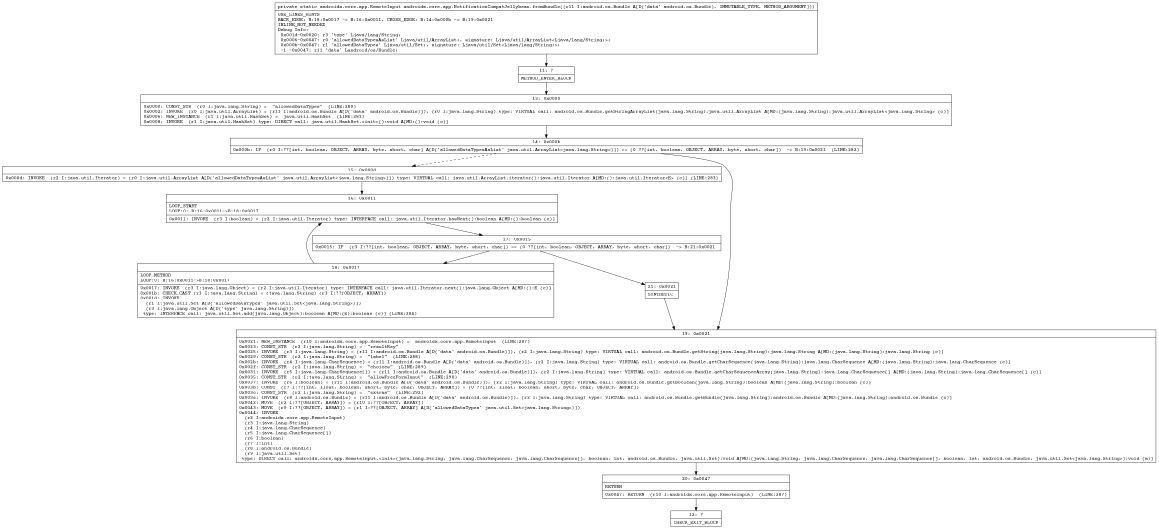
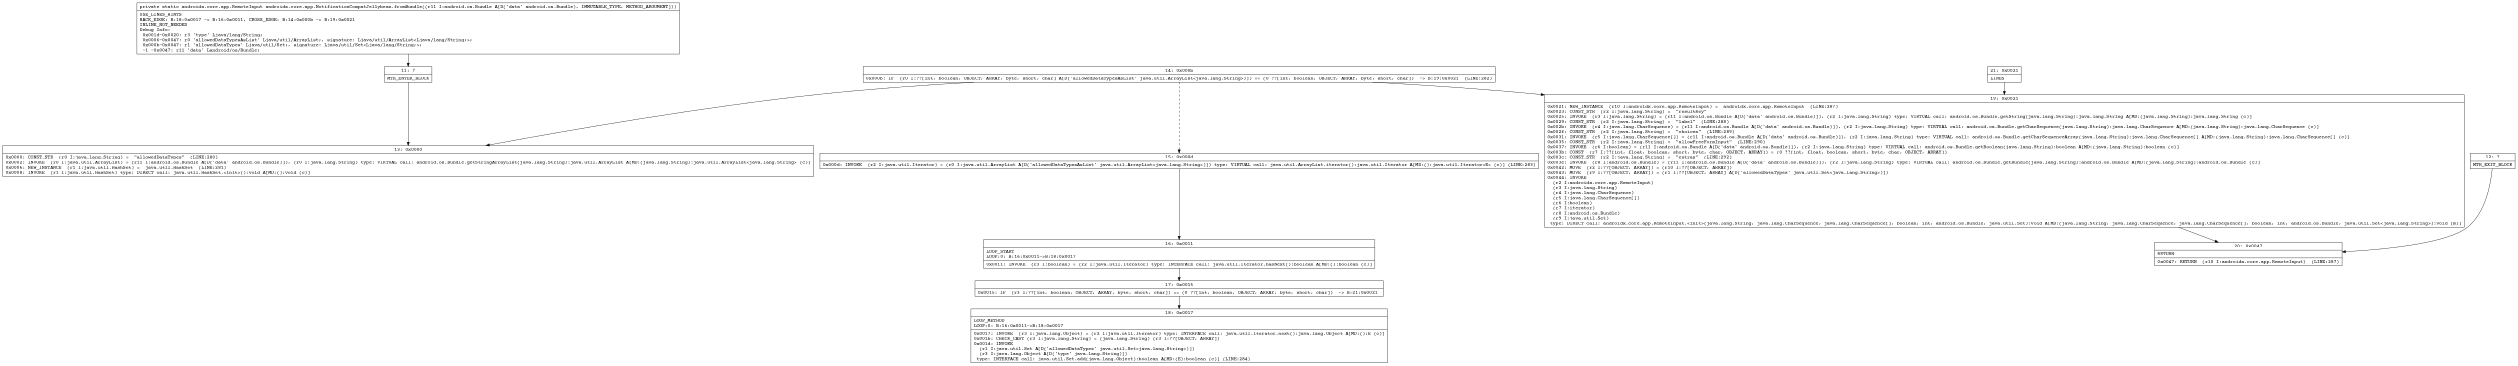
  digraph {
    fontname="Courier Prime"
    node [fontname="Courier Prime" shape=record]
    edge [fontname="Courier Prime"]
-   n1 [label="{11\:\ ?|METHOD_ENTER_BLOCK\l}"]
+   n1 [label="{11\:\ ?|MTH_ENTER_BLOCK\l}"]
    n2 [label="{13\:\ 0x0000|0x0000: CONST_STR  (r0 I:java.lang.String) =  \"allowedDataTypes\"  (LINE:280)\l0x0002: INVOKE  (r0 I:java.util.ArrayList) = (r11 I:android.os.Bundle A[D('data' android.os.Bundle)]), (r0 I:java.lang.String) type: VIRTUAL call: android.os.Bundle.getStringArrayList(java.lang.String):java.util.ArrayList A[MD:(java.lang.String):java.util.ArrayList\<java.lang.String\> (c)]\l0x0006: NEW_INSTANCE  (r1 I:java.util.HashSet) =  java.util.HashSet  (LINE:281)\l0x0008: INVOKE  (r1 I:java.util.HashSet) type: DIRECT call: java.util.HashSet.\<init\>():void A[MD:():void (c)]\l}"]
    n3 [label="{14\:\ 0x000b|0x000b: IF  (r0 I:??[int, boolean, OBJECT, ARRAY, byte, short, char] A[D('allowedDataTypesAsList' java.util.ArrayList\<java.lang.String\>)]) == (0 ??[int, boolean, OBJECT, ARRAY, byte, short, char])  \-\> B:19:0x0021  (LINE:282)\l}"]
    n4 [label="{15\:\ 0x000d|0x000d: INVOKE  (r2 I:java.util.Iterator) = (r0 I:java.util.ArrayList A[D('allowedDataTypesAsList' java.util.ArrayList\<java.lang.String\>)]) type: VIRTUAL call: java.util.ArrayList.iterator():java.util.Iterator A[MD:():java.util.Iterator\<E\> (c)] (LINE:283)\l}"]
-   n5 [label="{19\:\ 0x0021|0x0021: NEW_INSTANCE  (r10 I:androidx.core.app.RemoteInput) =  androidx.core.app.RemoteInput  (LINE:287)\l0x0023: CONST_STR  (r2 I:java.lang.String) =  \"resultKey\" \l0x0025: INVOKE  (r3 I:java.lang.String) = (r11 I:android.os.Bundle A[D('data' android.os.Bundle)]), (r2 I:java.lang.String) type: VIRTUAL call: android.os.Bundle.getString(java.lang.String):java.lang.String A[MD:(java.lang.String):java.lang.String (c)]\l0x0029: CONST_STR  (r2 I:java.lang.String) =  \"label\"  (LINE:288)\l0x002b: INVOKE  (r4 I:java.lang.CharSequence) = (r11 I:android.os.Bundle A[D('data' android.os.Bundle)]), (r2 I:java.lang.String) type: VIRTUAL call: android.os.Bundle.getCharSequence(java.lang.String):java.lang.CharSequence A[MD:(java.lang.String):java.lang.CharSequence (c)]\l0x002f: CONST_STR  (r2 I:java.lang.String) =  \"choices\"  (LINE:289)\l0x0031: INVOKE  (r5 I:java.lang.CharSequence[]) = (r11 I:android.os.Bundle A[D('data' android.os.Bundle)]), (r2 I:java.lang.String) type: VIRTUAL call: android.os.Bundle.getCharSequenceArray(java.lang.String):java.lang.CharSequence[] A[MD:(java.lang.String):java.lang.CharSequence[] (c)]\l0x0035: CONST_STR  (r2 I:java.lang.String) =  \"allowFreeFormInput\"  (LINE:290)\l0x0037: INVOKE  (r6 I:boolean) = (r11 I:android.os.Bundle A[D('data' android.os.Bundle)]), (r2 I:java.lang.String) type: VIRTUAL call: android.os.Bundle.getBoolean(java.lang.String):boolean A[MD:(java.lang.String):boolean (c)]\l0x003b: CONST  (r7 I:??[int, float, boolean, short, byte, char, OBJECT, ARRAY]) = (0 ??[int, float, boolean, short, byte, char, OBJECT, ARRAY]) \l0x003c: CONST_STR  (r2 I:java.lang.String) =  \"extras\"  (LINE:292)\l0x003e: INVOKE  (r8 I:android.os.Bundle) = (r11 I:android.os.Bundle A[D('data' android.os.Bundle)]), (r2 I:java.lang.String) type: VIRTUAL call: android.os.Bundle.getBundle(java.lang.String):android.os.Bundle A[MD:(java.lang.String):android.os.Bundle (c)]\l0x0042: MOVE  (r2 I:??[OBJECT, ARRAY]) = (r10 I:??[OBJECT, ARRAY]) \l0x0043: MOVE  (r9 I:??[OBJECT, ARRAY]) = (r1 I:??[OBJECT, ARRAY] A[D('allowedDataTypes' java.util.Set\<java.lang.String\>)]) \l0x0044: INVOKE  \l  (r2 I:androidx.core.app.RemoteInput)\l  (r3 I:java.lang.String)\l  (r4 I:java.lang.CharSequence)\l  (r5 I:java.lang.CharSequence[])\l  (r6 I:boolean)\l  (r7 I:int)\l  (r8 I:android.os.Bundle)\l  (r9 I:java.util.Set)\l type: DIRECT call: androidx.core.app.RemoteInput.\<init\>(java.lang.String, java.lang.CharSequence, java.lang.CharSequence[], boolean, int, android.os.Bundle, java.util.Set):void A[MD:(java.lang.String, java.lang.CharSequence, java.lang.CharSequence[], boolean, int, android.os.Bundle, java.util.Set\<java.lang.String\>):void (m)]\l}"]
+   n5 [label="{19\:\ 0x0021|0x0021: NEW_INSTANCE  (r10 I:androidx.core.app.RemoteInput) =  androidx.core.app.RemoteInput  (LINE:287)\l0x0023: CONST_STR  (r2 I:java.lang.String) =  \"resultKey\" \l0x0025: INVOKE  (r3 I:java.lang.String) = (r11 I:android.os.Bundle A[D('data' android.os.Bundle)]), (r2 I:java.lang.String) type: VIRTUAL call: android.os.Bundle.getString(java.lang.String):java.lang.String A[MD:(java.lang.String):java.lang.String (c)]\l0x0029: CONST_STR  (r2 I:java.lang.String) =  \"label\"  (LINE:288)\l0x002b: INVOKE  (r4 I:java.lang.CharSequence) = (r11 I:android.os.Bundle A[D('data' android.os.Bundle)]), (r2 I:java.lang.String) type: VIRTUAL call: android.os.Bundle.getCharSequence(java.lang.String):java.lang.CharSequence A[MD:(java.lang.String):java.lang.CharSequence (c)]\l0x002f: CONST_STR  (r2 I:java.lang.String) =  \"choices\"  (LINE:289)\l0x0031: INVOKE  (r5 I:java.lang.CharSequence[]) = (r11 I:android.os.Bundle A[D('data' android.os.Bundle)]), (r2 I:java.lang.String) type: VIRTUAL call: android.os.Bundle.getCharSequenceArray(java.lang.String):java.lang.CharSequence[] A[MD:(java.lang.String):java.lang.CharSequence[] (c)]\l0x0035: CONST_STR  (r2 I:java.lang.String) =  \"allowFreeFormInput\"  (LINE:290)\l0x0037: INVOKE  (r6 I:boolean) = (r11 I:android.os.Bundle A[D('data' android.os.Bundle)]), (r2 I:java.lang.String) type: VIRTUAL call: android.os.Bundle.getBoolean(java.lang.String):boolean A[MD:(java.lang.String):boolean (c)]\l0x003b: CONST  (r7 I:??[int, float, boolean, short, byte, char, OBJECT, ARRAY]) = (0 ??[int, float, boolean, short, byte, char, OBJECT, ARRAY]) \l0x003c: CONST_STR  (r2 I:java.lang.String) =  \"extras\"  (LINE:292)\l0x003e: INVOKE  (r8 I:android.os.Bundle) = (r11 I:android.os.Bundle A[D('data' android.os.Bundle)]), (r2 I:java.lang.String) type: VIRTUAL call: android.os.Bundle.getBundle(java.lang.String):android.os.Bundle A[MD:(java.lang.String):android.os.Bundle (c)]\l0x0042: MOVE  (r2 I:??[OBJECT, ARRAY]) = (r10 I:??[OBJECT, ARRAY]) \l0x0043: MOVE  (r9 I:??[OBJECT, ARRAY]) = (r1 I:??[OBJECT, ARRAY] A[D('allowedDataTypes' java.util.Set\<java.lang.String\>)]) \l0x0044: INVOKE  \l  (r2 I:androidx.core.app.RemoteInput)\l  (r3 I:java.lang.String)\l  (r4 I:java.lang.CharSequence)\l  (r5 I:java.lang.CharSequence[])\l  (r6 I:boolean)\l  (r7 I:iterator)\l  (r8 I:android.os.Bundle)\l  (r9 I:java.util.Set)\l type: DIRECT call: androidx.core.app.RemoteInput.\<init\>(java.lang.String, java.lang.CharSequence, java.lang.CharSequence[], boolean, int, android.os.Bundle, java.util.Set):void A[MD:(java.lang.String, java.lang.CharSequence, java.lang.CharSequence[], boolean, int, android.os.Bundle, java.util.Set\<java.lang.String\>):void (m)]\l}"]
    n6 [label="{16\:\ 0x0011|LOOP_START\lLOOP:0: B:16:0x0011\-\>B:18:0x0017\l|0x0011: INVOKE  (r3 I:boolean) = (r2 I:java.util.Iterator) type: INTERFACE call: java.util.Iterator.hasNext():boolean A[MD:():boolean (c)]\l}"]
    n7 [label="{20\:\ 0x0047|RETURN\l|0x0047: RETURN  (r10 I:androidx.core.app.RemoteInput)  (LINE:287)\l}"]
    n8 [label="{17\:\ 0x0015|0x0015: IF  (r3 I:??[int, boolean, OBJECT, ARRAY, byte, short, char]) == (0 ??[int, boolean, OBJECT, ARRAY, byte, short, char])  \-\> B:21:0x0021 \l}"]
    n9 [label="{18\:\ 0x0017|LOOP_METHOD\lLOOP:0: B:16:0x0011\-\>B:18:0x0017\l|0x0017: INVOKE  (r3 I:java.lang.Object) = (r2 I:java.util.Iterator) type: INTERFACE call: java.util.Iterator.next():java.lang.Object A[MD:():E (c)]\l0x001b: CHECK_CAST (r3 I:java.lang.String) = (java.lang.String) (r3 I:??[OBJECT, ARRAY]) \l0x001d: INVOKE  \l  (r1 I:java.util.Set A[D('allowedDataTypes' java.util.Set\<java.lang.String\>)])\l  (r3 I:java.lang.Object A[D('type' java.lang.String)])\l type: INTERFACE call: java.util.Set.add(java.lang.Object):boolean A[MD:(E):boolean (c)] (LINE:284)\l}"]
-   n10 [label="{21\:\ 0x0021|SYNTHETIC\l}"]
-   n11 [label="{12\:\ ?|CHECK_EXIT_BLOCK\l}"]
+   n10 [label="{21\:\ 0x0021|LINES\l}"]
+   n11 [label="{12\:\ ?|MTH_EXIT_BLOCK\l}"]
    n12 [label="{private static androidx.core.app.RemoteInput androidx.core.app.NotificationCompatJellybean.fromBundle((r11 I:android.os.Bundle A[D('data' android.os.Bundle), IMMUTABLE_TYPE, METHOD_ARGUMENT]))  | USE_LINES_HINTS\lBACK_EDGE: B:18:0x0017 \-\> B:16:0x0011, CROSS_EDGE: B:14:0x000b \-\> B:19:0x0021\lINLINE_NOT_NEEDED\lDebug Info:\l  0x001d\-0x0020: r3 'type' Ljava\/lang\/String;\l  0x0006\-0x0047: r0 'allowedDataTypesAsList' Ljava\/util\/ArrayList;, signature: Ljava\/util\/ArrayList\<Ljava\/lang\/String;\>;\l  0x000b\-0x0047: r1 'allowedDataTypes' Ljava\/util\/Set;, signature: Ljava\/util\/Set\<Ljava\/lang\/String;\>;\l  \-1 \-0x0047: r11 'data' Landroid\/os\/Bundle;\l}"]
    n1 -> n2
-   n2 -> n3
+   n3 -> n2
    n3 -> n4 [style=dashed]
    n3 -> n5
    n4 -> n6
    n5 -> n7
    n6 -> n8
-   n7 -> n11
+   n11 -> n7
    n8 -> n9 [style=solid]
-   n8 -> n10
-   n9 -> n6
    n10 -> n5
    n12 -> n1
  }
